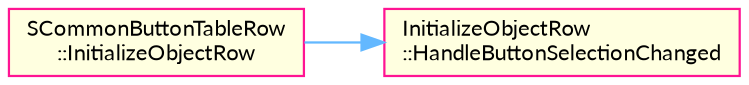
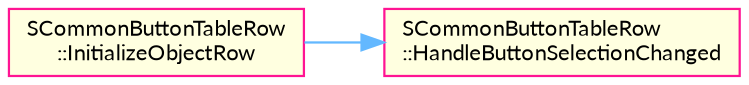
  digraph {
    rankdir=RL
    fontname=Lato
    node [color=deeppink fillcolor=lightyellow fontname=Lato fontsize=10 shape=box style=filled]
-   n1 [fontcolor=black height=0.2 label="InitializeObjectRow\l::HandleButtonSelectionChanged" width=0.4]
+   n1 [fontcolor=black height=0.2 label="SCommonButtonTableRow\l::HandleButtonSelectionChanged" width=0.4]
    n2 [height=0.2 label="SCommonButtonTableRow\l::InitializeObjectRow" width=0.4]
    n1 -> n2 [color=steelblue1 dir=back fontname=Lato fontsize=10 labelfontname=Helvetica labelfontsize=10 style=solid]
  }
